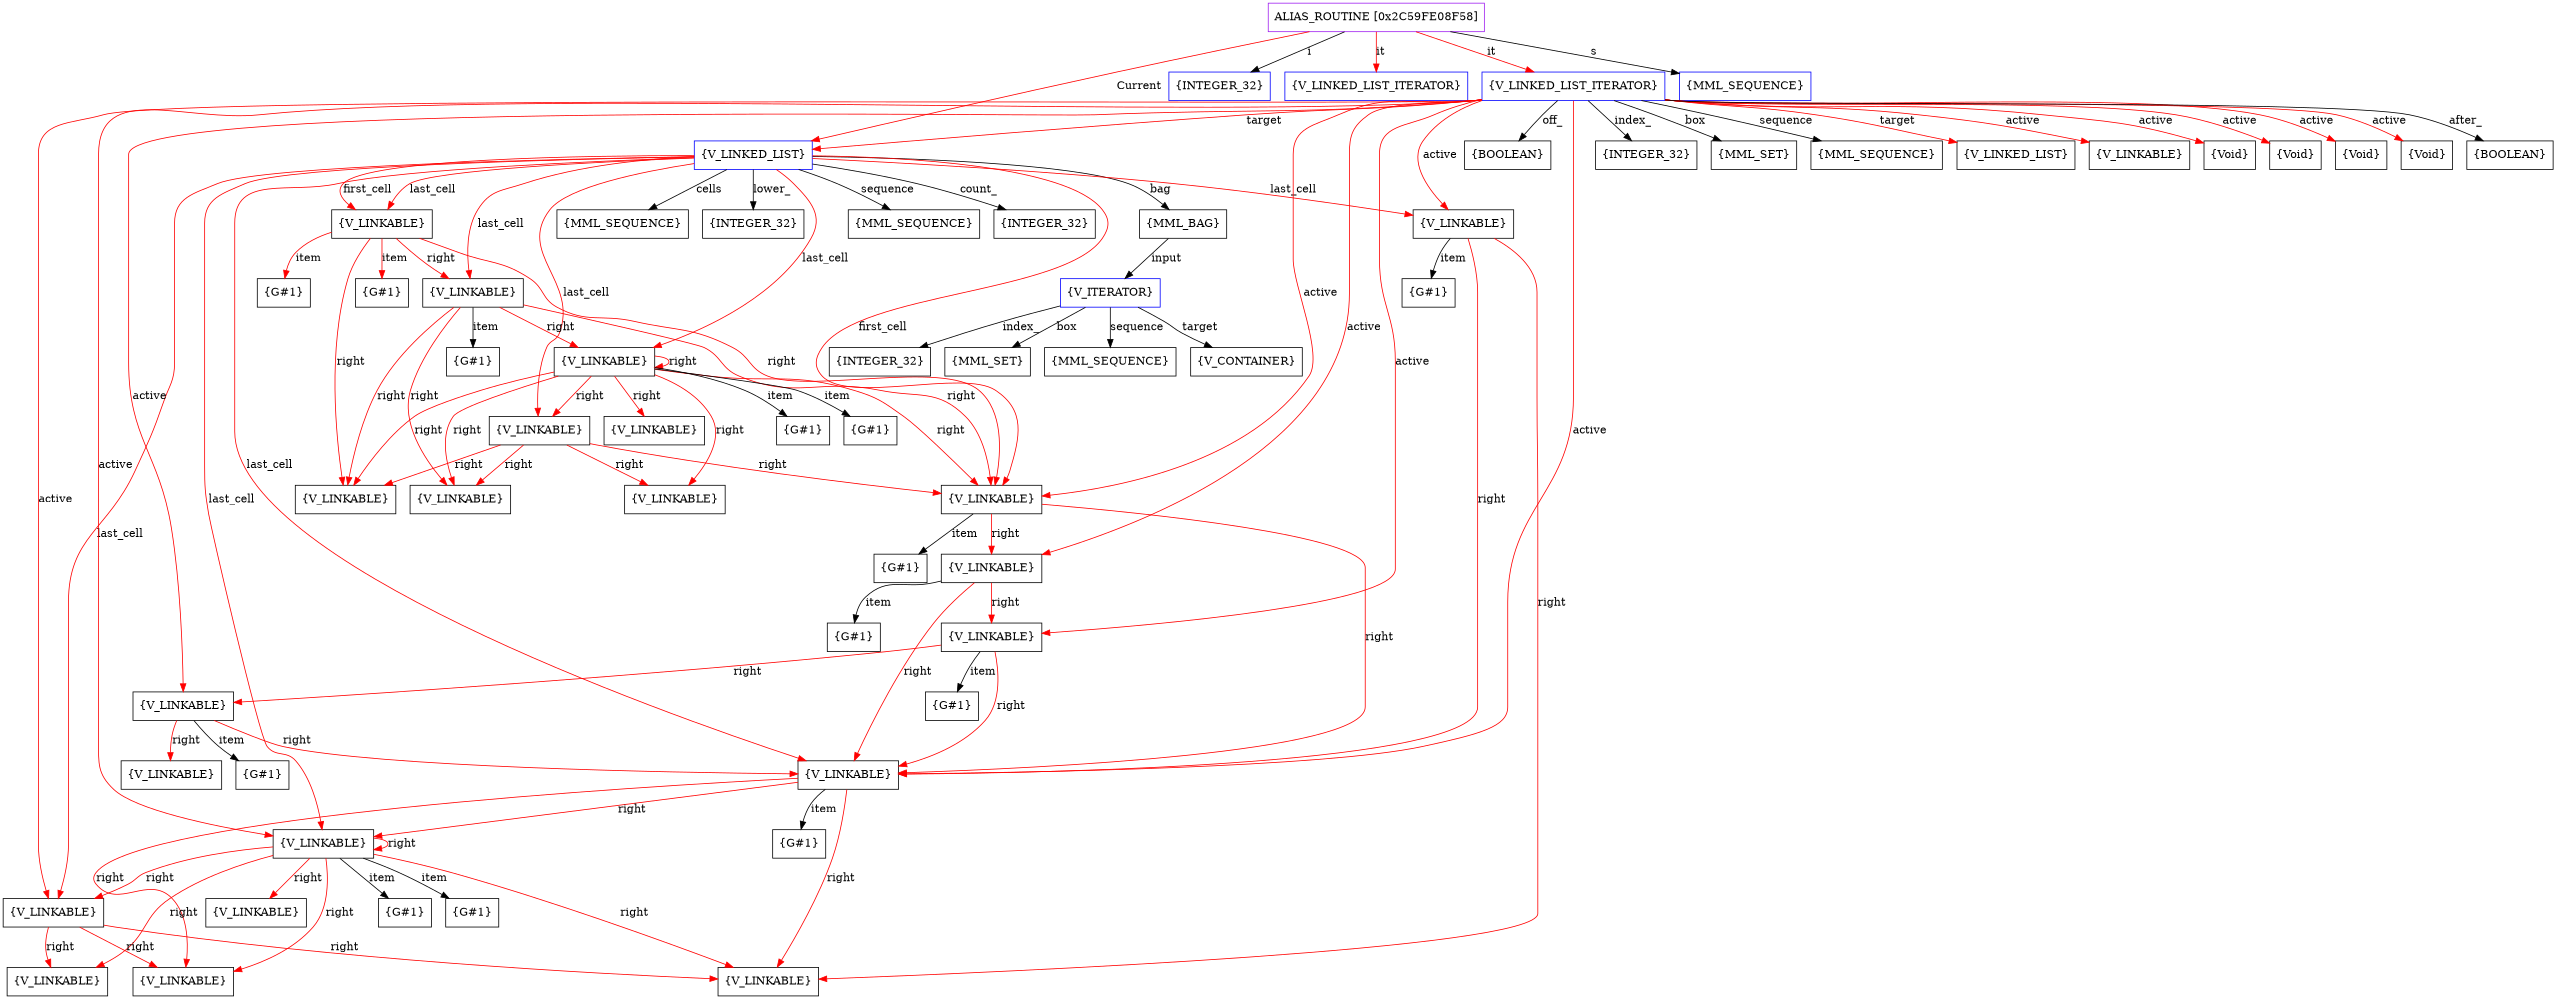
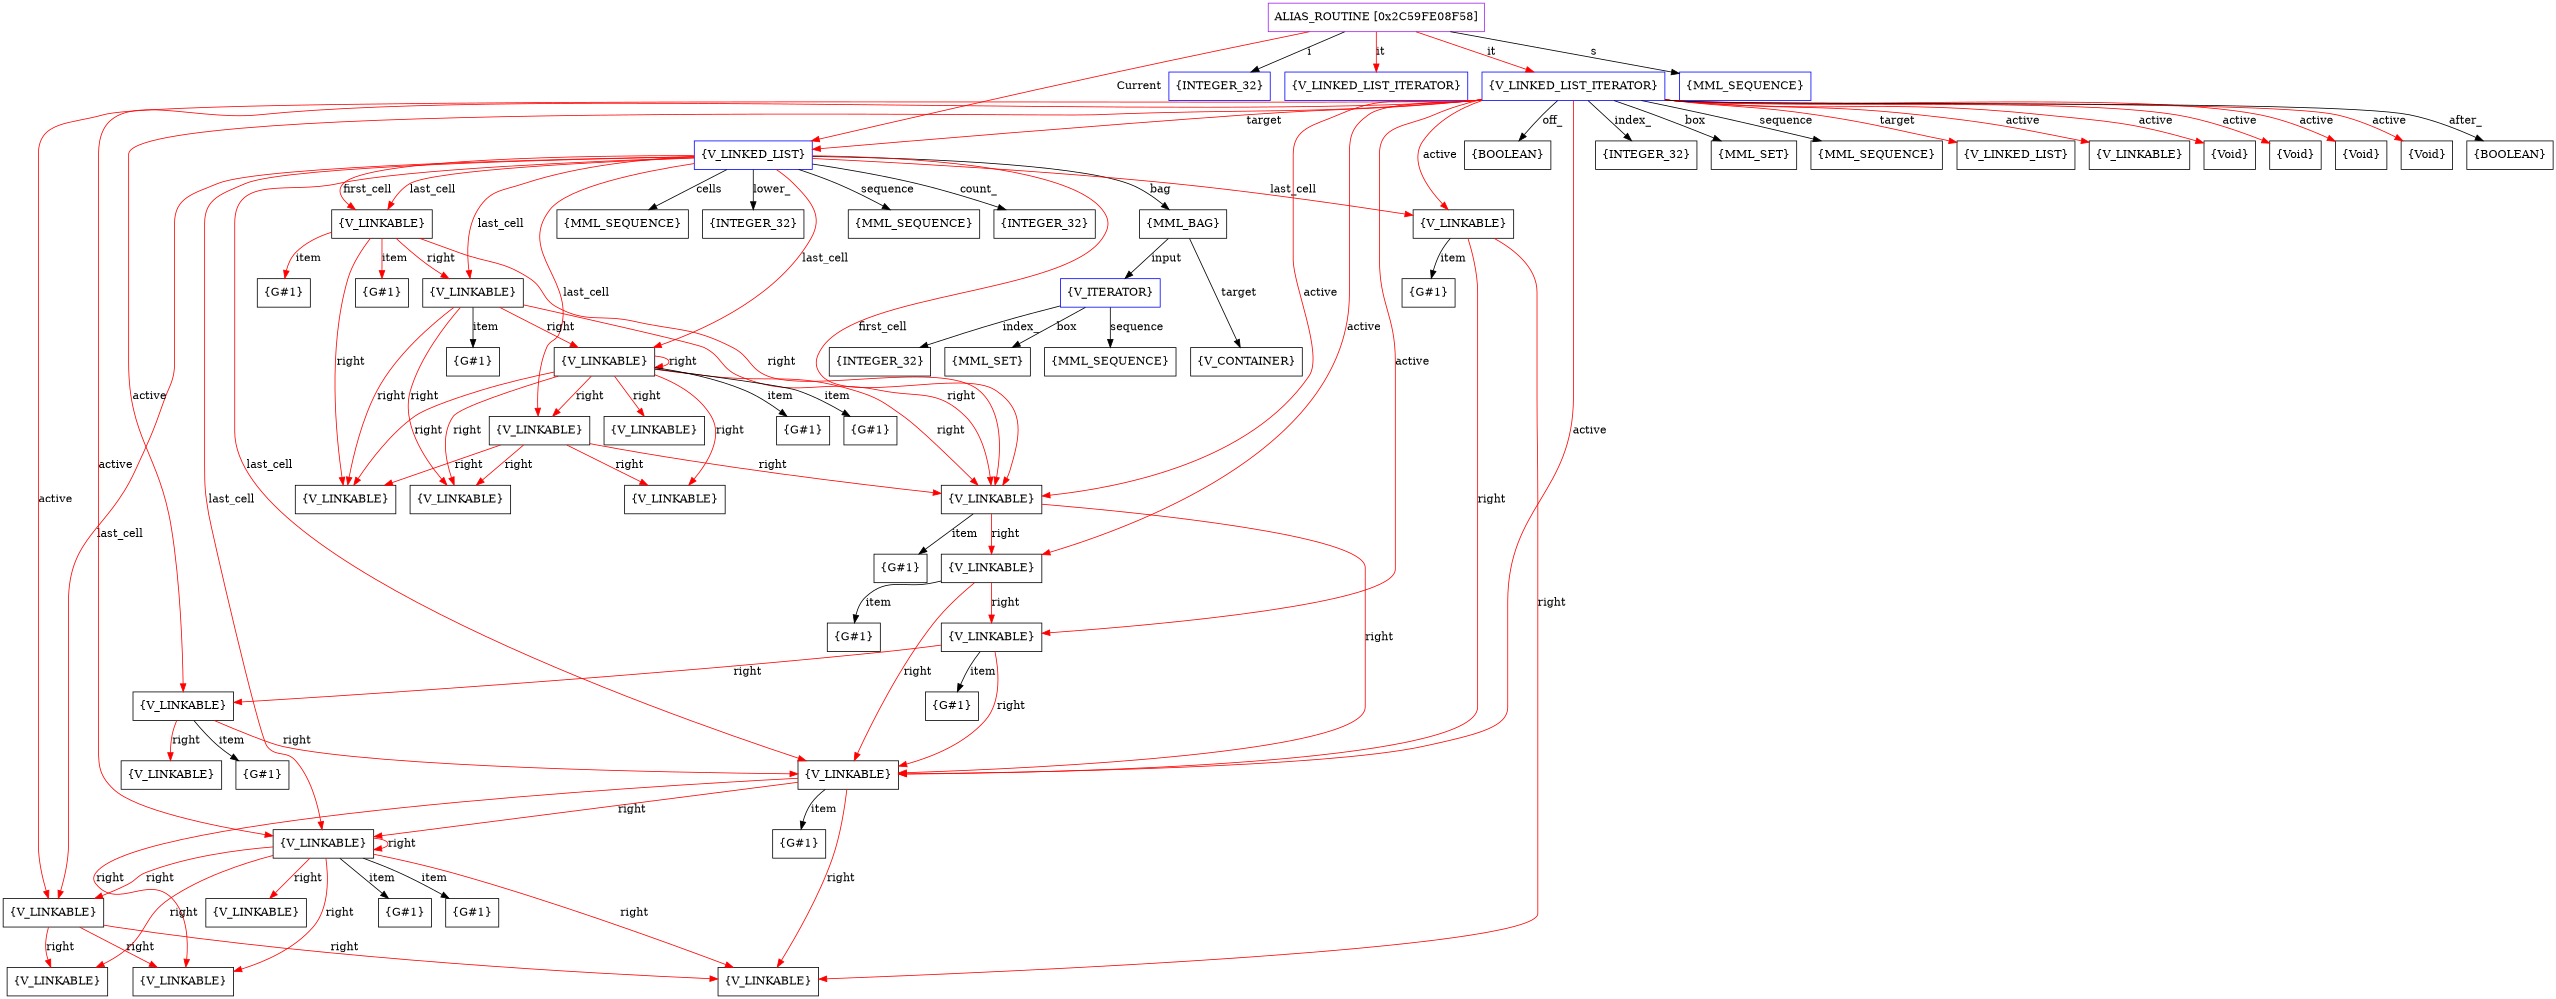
  digraph {
    node [shape=box]
    edge [color=red]
    n1 [color=purple label=<ALIAS_ROUTINE [0x2C59FE08F58]>]
    n2 [color=blue label=<{V_LINKED_LIST}>]
    n3 [color=blue label=<{INTEGER_32}>]
    n4 [color=blue label=<{V_LINKED_LIST_ITERATOR}>]
    n5 [color=blue label=<{V_LINKED_LIST_ITERATOR}>]
    n6 [color=blue label=<{MML_SEQUENCE}>]
    n7 [label=<{INTEGER_32}>]
    n8 [label=<{MML_BAG}>]
    n9 [label=<{MML_SEQUENCE}>]
    n10 [label=<{INTEGER_32}>]
    n11 [label=<{V_LINKABLE}>]
    n12 [label=<{V_LINKABLE}>]
    n13 [label=<{V_LINKABLE}>]
    n14 [label=<{V_LINKABLE}>]
    n15 [label=<{V_LINKABLE}>]
    n16 [label=<{V_LINKABLE}>]
    n17 [label=<{V_LINKABLE}>]
    n18 [label=<{V_LINKABLE}>]
    n19 [label=<{V_LINKABLE}>]
    n20 [label=<{MML_SEQUENCE}>]
    n21 [color=blue label=<{V_ITERATOR}>]
    n22 [label=<{MML_SET}>]
    n23 [label=<{V_CONTAINER}>]
    n24 [label=<{MML_SEQUENCE}>]
    n25 [label=<{INTEGER_32}>]
    n26 [label=<{V_LINKABLE}>]
    n27 [label=<{V_LINKABLE}>]
    n28 [label=<{V_LINKABLE}>]
    n29 [label=<{BOOLEAN}>]
    n30 [label=<{INTEGER_32}>]
    n31 [label=<{MML_SET}>]
    n32 [label=<{MML_SEQUENCE}>]
    n33 [label=<{V_LINKED_LIST}>]
    n34 [label=<{V_LINKABLE}>]
    n35 [label=<{Void}>]
    n36 [label=<{Void}>]
    n37 [label=<{Void}>]
    n38 [label=<{Void}>]
    n39 [label=<{BOOLEAN}>]
    n40 [label=<{G#1}>]
    n41 [label=<{G#1}>]
    n42 [label=<{V_LINKABLE}>]
    n43 [label=<{V_LINKABLE}>]
    n44 [label=<{G#1}>]
    n45 [label=<{G#1}>]
    n46 [label=<{V_LINKABLE}>]
    n47 [label=<{V_LINKABLE}>]
    n48 [label=<{G#1}>]
    n49 [label=<{G#1}>]
    n50 [label=<{V_LINKABLE}>]
    n51 [label=<{G#1}>]
    n52 [label=<{V_LINKABLE}>]
    n53 [label=<{G#1}>]
    n54 [label=<{G#1}>]
    n55 [label=<{V_LINKABLE}>]
    n56 [label=<{V_LINKABLE}>]
    n57 [label=<{G#1}>]
    n58 [label=<{G#1}>]
    n59 [label=<{G#1}>]
    n60 [label=<{G#1}>]
    n61 [label=<{V_LINKABLE}>]
    n1 -> n2 [label=<Current>]
    n1 -> n3 [label=<i> color=""]
    n1 -> n4 [label=<it>]
    n1 -> n5 [label=<it>]
    n1 -> n6 [label=<s> color=""]
    n2 -> n7 [label=<lower_> color=""]
    n2 -> n8 [label=<bag> color=""]
    n2 -> n9 [label=<sequence> color=""]
    n2 -> n10 [label=<count_> color=""]
    n2 -> n11 [label=<first_cell>]
    n2 -> n12 [label=<last_cell>]
    n2 -> n13 [label=<last_cell>]
    n2 -> n14 [label=<last_cell>]
    n2 -> n15 [label=<first_cell>]
    n2 -> n15 [label=<last_cell>]
    n2 -> n16 [label=<last_cell>]
    n2 -> n17 [label=<last_cell>]
    n2 -> n18 [label=<last_cell>]
    n2 -> n19 [label=<last_cell>]
    n2 -> n20 [label=<cells> color=""]
    n5 -> n2 [label=<target>]
    n5 -> n11 [label=<active>]
    n5 -> n12 [label=<active>]
    n5 -> n13 [label=<active>]
    n5 -> n14 [label=<active>]
    n5 -> n19 [label=<active>]
    n5 -> n26 [label=<active>]
    n5 -> n27 [label=<active>]
    n5 -> n28 [label=<active>]
    n5 -> n29 [label=<off_> color=""]
    n5 -> n30 [label=<index_> color=""]
    n5 -> n31 [label=box color=""]
    n5 -> n32 [label=<sequence> color=""]
    n5 -> n33 [label=<target>]
    n5 -> n34 [label=<active>]
    n5 -> n35 [label=<active>]
    n5 -> n36 [label=<active>]
    n5 -> n37 [label=<active>]
    n5 -> n38 [label=<active>]
    n5 -> n39 [label=<after_> color=""]
    n8 -> n21 [label=<input> color=""]
    n11 -> n12 [label=<right>]
    n11 -> n26 [label=<right>]
    n11 -> n40 [label=<item> color=""]
    n12 -> n13 [label=<right>]
    n12 -> n41 [label=<item> color=""]
    n12 -> n42 [label=<right>]
    n12 -> n43 [label=<right>]
    n13 -> n13 [label=<right>]
    n13 -> n14 [label=<right>]
    n13 -> n42 [label=<right>]
    n13 -> n43 [label=<right>]
    n13 -> n44 [label=<item> color=""]
    n13 -> n45 [label=<item> color=""]
    n13 -> n46 [label=<right>]
    n13 -> n47 [label=<right>]
    n14 -> n42 [label=<right>]
    n14 -> n43 [label=<right>]
    n14 -> n46 [label=<right>]
    n15 -> n11 [label=<right>]
    n15 -> n16 [label=<right>]
    n15 -> n48 [label=<item>]
    n15 -> n49 [label=<item>]
    n15 -> n50 [label=<right>]
    n16 -> n11 [label=<right>]
    n16 -> n17 [label=<right>]
    n16 -> n50 [label=<right>]
    n16 -> n51 [label=<item> color=""]
    n16 -> n52 [label=<right>]
    n17 -> n11 [label=<right>]
    n17 -> n17 [label=<right>]
    n17 -> n18 [label=<right>]
    n17 -> n50 [label=<right>]
    n17 -> n52 [label=<right>]
    n17 -> n53 [label=<item> color=""]
    n17 -> n54 [label=<item> color=""]
    n17 -> n55 [label=<right>]
    n17 -> n56 [label=<right>]
    n18 -> n11 [label=<right>]
    n18 -> n50 [label=<right>]
    n18 -> n52 [label=<right>]
    n18 -> n55 [label=<right>]
    n19 -> n12 [label=<right>]
    n19 -> n43 [label=<right>]
    n19 -> n57 [label=<item> color=""]
    n21 -> n22 [label=box color=""]
-   n21 -> n23 [label=<target> color=""]
+   n8 -> n23 [label=<target> color=""]
    n21 -> n24 [label=<sequence> color=""]
    n21 -> n25 [label=<index_> color=""]
    n26 -> n12 [label=<right>]
    n26 -> n27 [label=<right>]
    n26 -> n58 [label=<item> color=""]
    n27 -> n12 [label=<right>]
    n27 -> n28 [label=<right>]
    n27 -> n59 [label=<item> color=""]
    n28 -> n12 [label=<right>]
    n28 -> n60 [label=<item> color=""]
    n28 -> n61 [label=<right>]
  }
